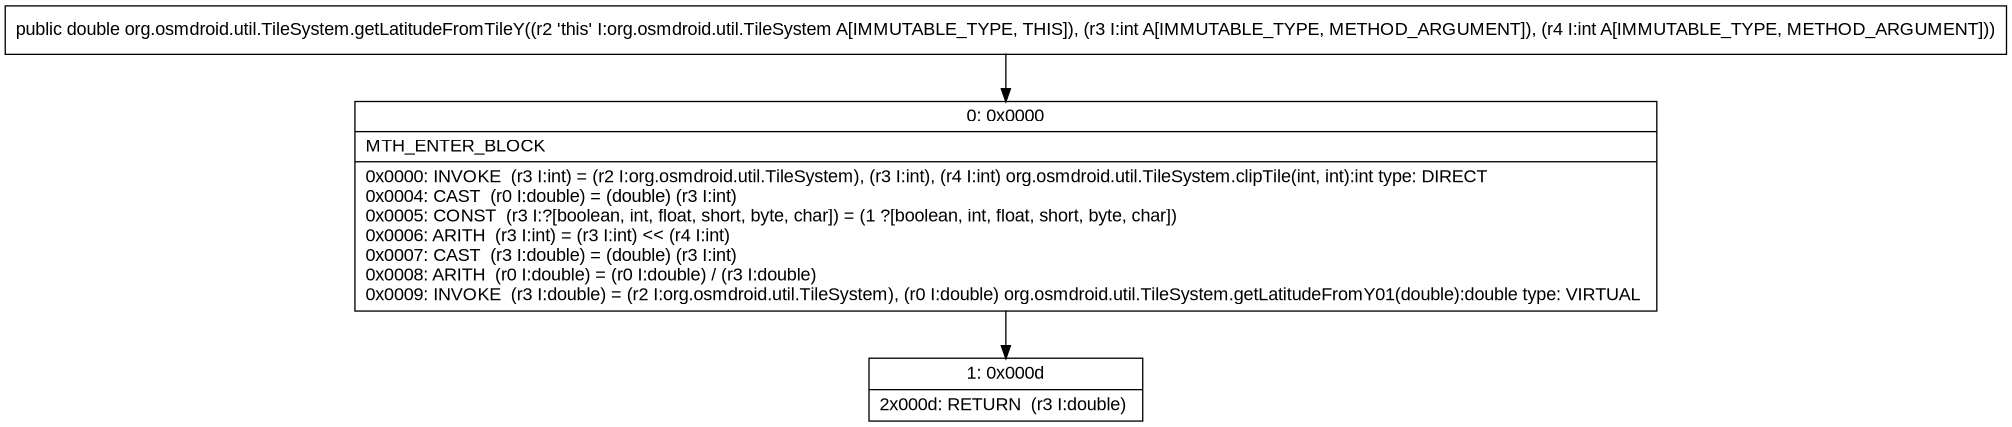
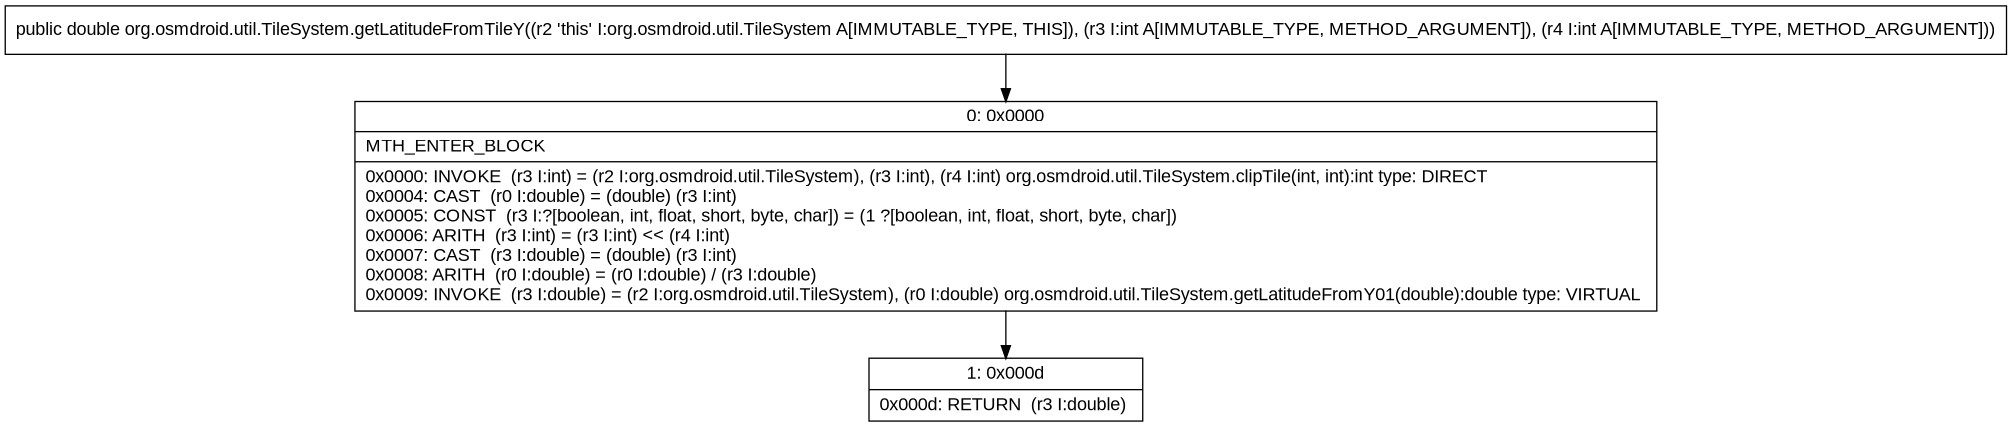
  digraph {
    fontname="Liberation Sans"
    node [shape=record fontname="Liberation Sans"]
    edge [fontname="Liberation Sans"]
    n1 [label="{0\:\ 0x0000|MTH_ENTER_BLOCK\l|0x0000: INVOKE  (r3 I:int) = (r2 I:org.osmdroid.util.TileSystem), (r3 I:int), (r4 I:int) org.osmdroid.util.TileSystem.clipTile(int, int):int type: DIRECT \l0x0004: CAST  (r0 I:double) = (double) (r3 I:int) \l0x0005: CONST  (r3 I:?[boolean, int, float, short, byte, char]) = (1 ?[boolean, int, float, short, byte, char]) \l0x0006: ARITH  (r3 I:int) = (r3 I:int) \<\< (r4 I:int) \l0x0007: CAST  (r3 I:double) = (double) (r3 I:int) \l0x0008: ARITH  (r0 I:double) = (r0 I:double) \/ (r3 I:double) \l0x0009: INVOKE  (r3 I:double) = (r2 I:org.osmdroid.util.TileSystem), (r0 I:double) org.osmdroid.util.TileSystem.getLatitudeFromY01(double):double type: VIRTUAL \l}"]
-   n2 [label="{1\:\ 0x000d|2x000d: RETURN  (r3 I:double) \l}"]
+   n2 [label="{1\:\ 0x000d|0x000d: RETURN  (r3 I:double) \l}"]
    n3 [label="{public double org.osmdroid.util.TileSystem.getLatitudeFromTileY((r2 'this' I:org.osmdroid.util.TileSystem A[IMMUTABLE_TYPE, THIS]), (r3 I:int A[IMMUTABLE_TYPE, METHOD_ARGUMENT]), (r4 I:int A[IMMUTABLE_TYPE, METHOD_ARGUMENT])) }"]
    n1 -> n2
    n3 -> n1
  }
